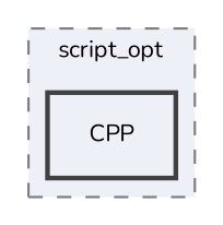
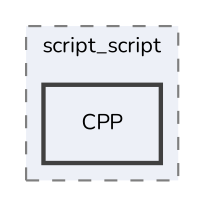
  digraph {
    compound=true
    fontname=Nunito
    n1 [color=grey25 fillcolor="#edf0f7" fontname=Nunito fontsize=10 label=CPP shape=box style="filled,bold,"]
    subgraph cluster_1 {
      bgcolor="#edf0f7"
      fontsize=10
-     label=script_opt
+     label=script_script
      pencolor=grey50
      style="filled,dashed,"
      n1
    }
  }
